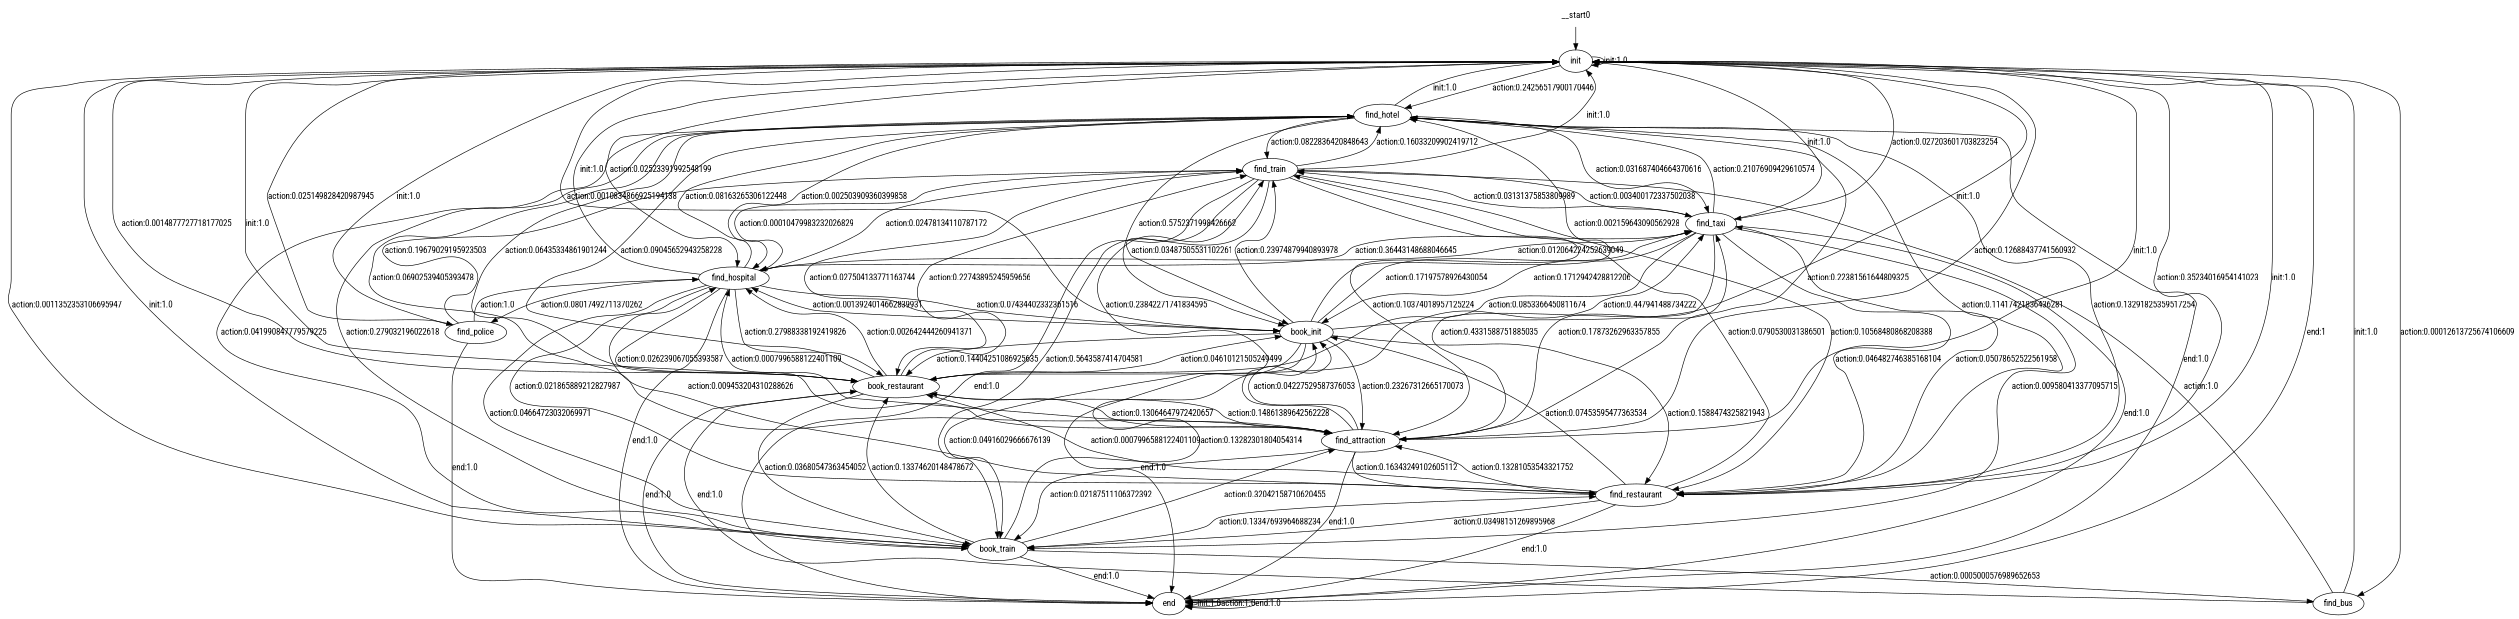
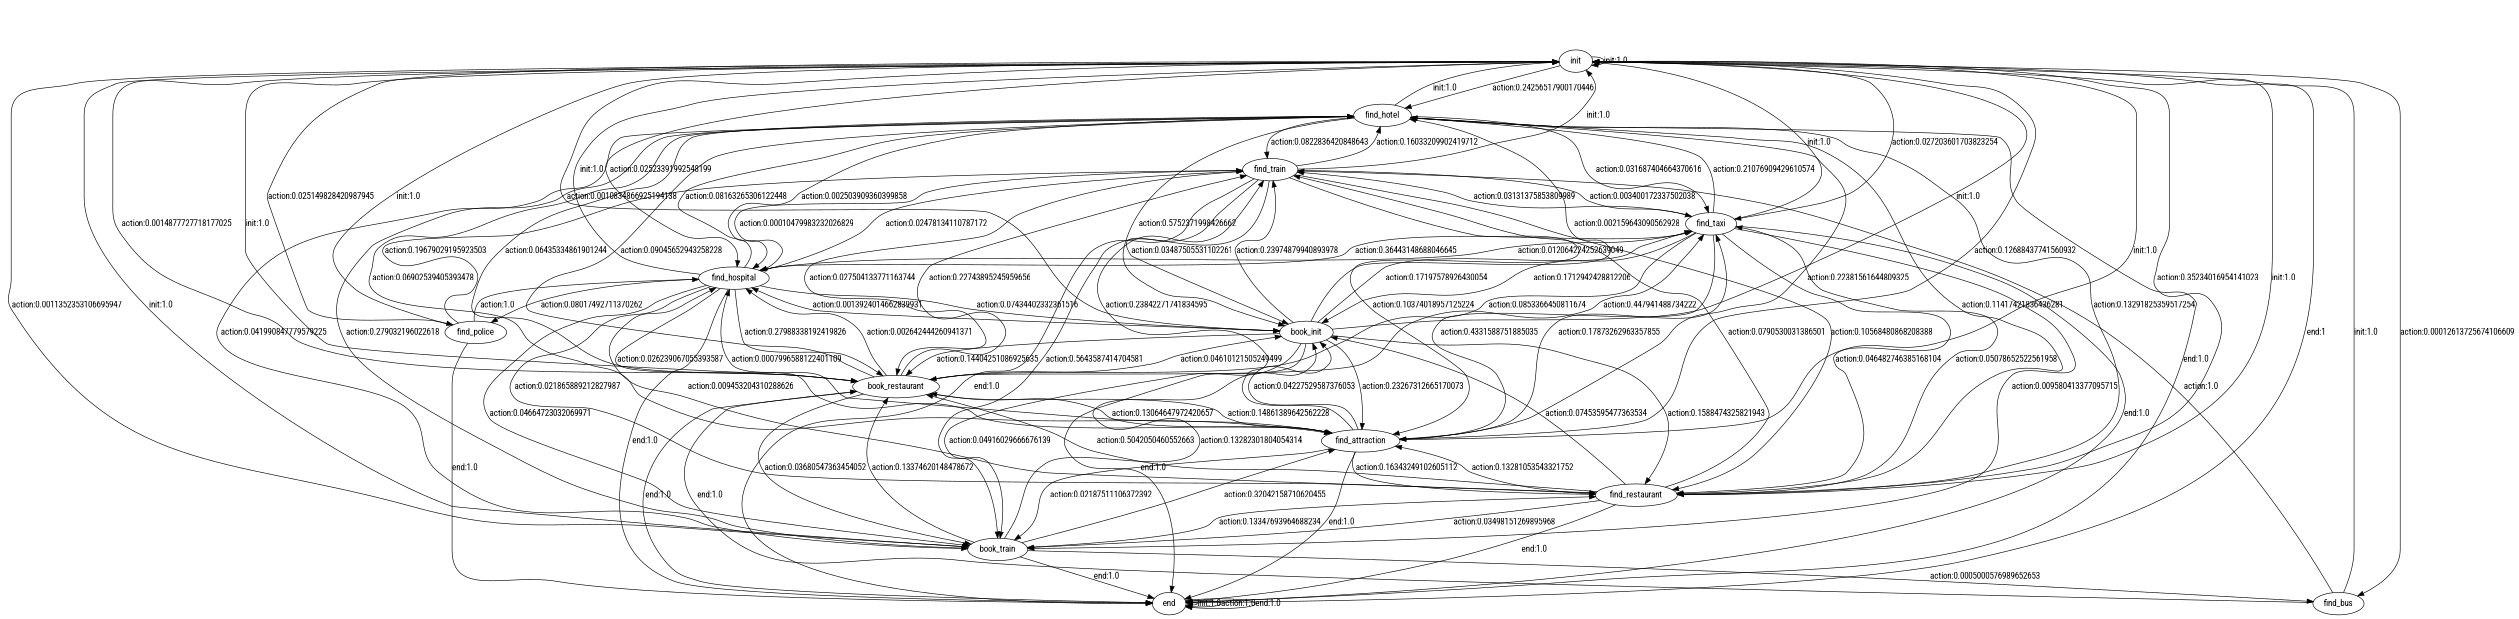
  digraph {
    fontname="Roboto Condensed"
    node [fontname="Roboto Condensed"]
    edge [fontname="Roboto Condensed"]
    n1 [label=init]
    n2 [label=find_hotel]
    n3 [label=book_init]
    n4 [label=book_train]
    n5 [label=find_attraction]
    n6 [label=find_restaurant]
    n7 [label=book_restaurant]
    n8 [label=find_hospital]
    n9 [label=find_taxi]
    n10 [label=find_bus]
    n11 [label=find_police]
    n12 [label=end]
    n13 [label=find_train]
-   __start0 [shape=none]
    n1 -> n1 [label="init:1.0"]
    n1 -> n2 [label="action:0.24256517900170446"]
    n1 -> n3 [label="action:0.0010834866925194138"]
    n1 -> n4 [label="action:0.0011352353106695947"]
    n1 -> n5 [label="action:0.12688437741560932"]
    n1 -> n6 [label="action:0.35234016954141023"]
    n1 -> n7 [label="action:0.0014877727718177025"]
    n1 -> n8 [label="action:0.02523391992548199"]
    n1 -> n9 [label="action:0.027203601703823254"]
    n1 -> n10 [label="action:0.00012613725674106609"]
    n1 -> n11 [label="action:0.025149828420987945"]
    n1 -> n12 [label="end:1"]
    n2 -> n1 [label="init:1.0"]
    n2 -> n3 [label="action:0.5752371998426662"]
    n2 -> n4 [label="action:0.041990847779579225"]
    n2 -> n5 [label="action:0.06902539405393478"]
    n2 -> n6 [label="action:0.13291825359517254"]
    n2 -> n7 [label="action:0.06435334861901244"]
    n2 -> n8 [label="action:0.002503909360399858"]
    n2 -> n9 [label="action:0.031687404664370616"]
    n2 -> n12 [label="end:1.0"]
    n2 -> n13 [label="action:0.0822836420848643"]
    n3 -> n1 [label="init:1.0"]
    n3 -> n2 [label="action:0.002159643090562928"]
    n3 -> n4 [label="action:0.04916029666676139"]
    n3 -> n5 [label="action:0.23267312665170073"]
    n3 -> n6 [label="action:0.1588474325821943"]
    n3 -> n7 [label="action:0.14404251086925635"]
    n3 -> n8 [label="action:0.0013924014662839931"]
    n3 -> n9 [label="action:0.17197578926430054"]
    n3 -> n12 [label="end:1.0"]
    n3 -> n13 [label="action:0.23974879940893978"]
    n4 -> n1 [label="init:1.0"]
    n4 -> n2 [label="action:0.279032196022618"]
    n4 -> n3 [label="action:0.13282301804054314"]
    n4 -> n5 [label="action:0.32042158710620455"]
    n4 -> n6 [label="action:0.13347693964688234"]
    n4 -> n7 [label="action:0.13374620148478672"]
    n4 -> n10 [label="action:0.0005000576989652653"]
    n4 -> n12 [label="end:1.0"]
    n5 -> n1 [label="init:1.0"]
    n5 -> n2 [label="action:0.22381561644809325"]
    n5 -> n3 [label="action:0.04227529587376053"]
    n5 -> n4 [label="action:0.02187511106372392"]
    n5 -> n6 [label="action:0.16343249102605112"]
    n5 -> n7 [label="action:0.13064647972420657"]
    n5 -> n8 [label="action:0.0007996588122401109"]
    n5 -> n9 [label="action:0.17873262963357855"]
    n5 -> n12 [label="end:1.0"]
    n5 -> n13 [label="action:0.23842271741834595"]
    n6 -> n1 [label="init:1.0"]
    n6 -> n2 [label="action:0.11417421836436281"]
    n6 -> n3 [label="action:0.07453595477363534"]
    n6 -> n4 [label="action:0.03498151269895968"]
    n6 -> n5 [label="action:0.13281053543321752"]
-   n6 -> n7 [label="action:0.0007996588122401109"]
+   n6 -> n7 [label="action:0.5042050460552663"]
    n6 -> n8 [label="action:0.009453204310288626"]
    n6 -> n9 [label="action:0.05078652522561958"]
    n6 -> n12 [label="end:1.0"]
    n6 -> n13 [label="action:0.0790530031386501"]
    n7 -> n1 [label="init:1.0"]
    n7 -> n2 [label="action:0.09045652943258228"]
    n7 -> n3 [label="action:0.04610121505249499"]
    n7 -> n4 [label="action:0.03680547363454052"]
    n7 -> n5 [label="action:0.14861389642562228"]
    n7 -> n8 [label="action:0.002642444260941371"]
    n7 -> n9 [label="action:0.447941488734222"]
    n7 -> n12 [label="end:1.0"]
    n7 -> n13 [label="action:0.22743895245959656"]
    n8 -> n1 [label="init:1.0"]
    n8 -> n2 [label="action:0.08163265306122448"]
    n8 -> n3 [label="action:0.07434402332361516"]
    n8 -> n4 [label="action:0.04664723032069971"]
    n8 -> n5 [label="action:0.026239067055393587"]
    n8 -> n6 [label="action:0.021865889212827987"]
    n8 -> n7 [label="action:0.27988338192419826"]
    n8 -> n9 [label="action:0.36443148688046645"]
    n8 -> n11 [label="action:0.08017492711370262"]
    n8 -> n12 [label="end:1.0"]
    n8 -> n13 [label="action:0.02478134110787172"]
    n9 -> n1 [label="init:1.0"]
    n9 -> n2 [label="action:0.21076909429610574"]
    n9 -> n3 [label="action:0.1712942428812206"]
    n9 -> n4 [label="action:0.009580413377095715"]
    n9 -> n5 [label="action:0.4331588751885035"]
    n9 -> n6 [label="action:0.046482746385168104"]
    n9 -> n7 [label="action:0.0853366450811674"]
    n9 -> n8 [label="action:0.012064224252639049"]
    n9 -> n12 [label="end:1.0"]
    n9 -> n13 [label="action:0.03131375853809989"]
    n10 -> n1 [label="init:1.0"]
    n10 -> n7 [label="end:1.0"]
    n10 -> n13 [label="action:1.0"]
    n11 -> n1 [label="init:1.0"]
    n11 -> n8 [label="action:1.0"]
    n11 -> n12 [label="end:1.0"]
    n11 -> n13 [label="action:0.19679029195923503"]
    n12 -> n12 [label="init:1.0"]
    n12 -> n12 [label="action:1.0"]
    n12 -> n12 [label="end:1.0"]
    n13 -> n1 [label="init:1.0"]
    n13 -> n2 [label="action:0.16033209902419712"]
    n13 -> n3 [label="action:0.03487505531102261"]
    n13 -> n4 [label="action:0.5643587414704581"]
    n13 -> n5 [label="action:0.10374018957125224"]
    n13 -> n6 [label="action:0.10568480868208388"]
    n13 -> n7 [label="action:0.027504133771163744"]
    n13 -> n8 [label="action:0.00010479983232026829"]
    n13 -> n9 [label="action:0.003400172337502038"]
    n13 -> n12 [label="end:1.0"]
-   __start0 -> n1
  }
